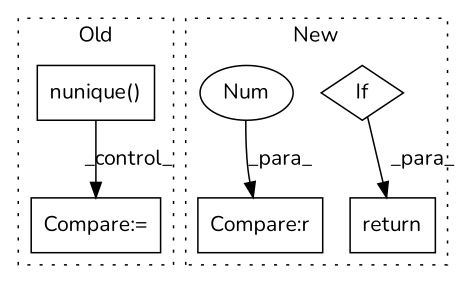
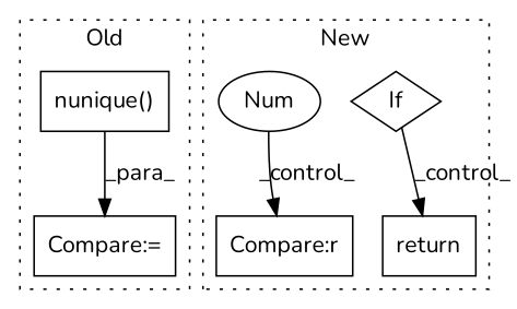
  digraph {
    fontname=Nunito
    node [fontname=Nunito l=3 shape=box]
    edge [fontname=Nunito]
    n1 [a=75 l=29 label="nunique()" s=7474]
    n2 [a=68 label="Compare:=" s=7471]
    n3 [a=96 label=If s=7741 shape=diamond]
    n4 [a=40 l=27 label="Compare:r" s=7744]
    n5 [a=76 l=1 label=Num s=7770 shape=ellipse]
    n6 [a=93 l=7 label=return s=7785]
    subgraph cluster_1 {
      label=Old
      style=dotted
      n1
      n2
    }
    subgraph cluster_2 {
      label=New
      style=dotted
      n3
      n4
      n5
      n6
    }
-   n1 -> n2 [label=_control_]
-   n3 -> n6 [label=_para_]
-   n5 -> n4 [label=_para_]
+   n1 -> n2 [label=_para_]
+   n3 -> n6 [label=_control_]
+   n5 -> n4 [label=_control_]
  }
